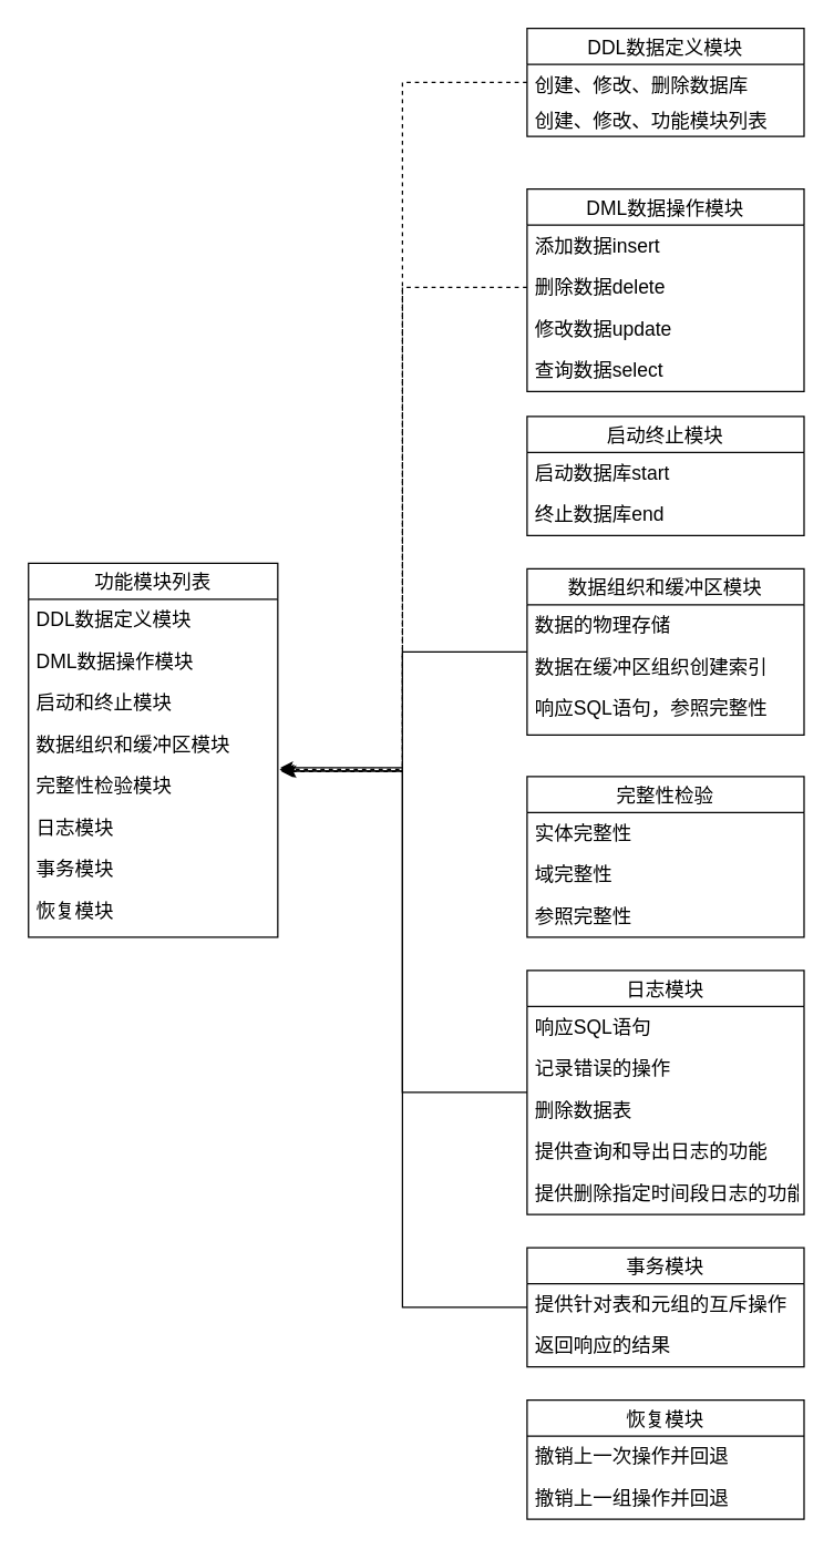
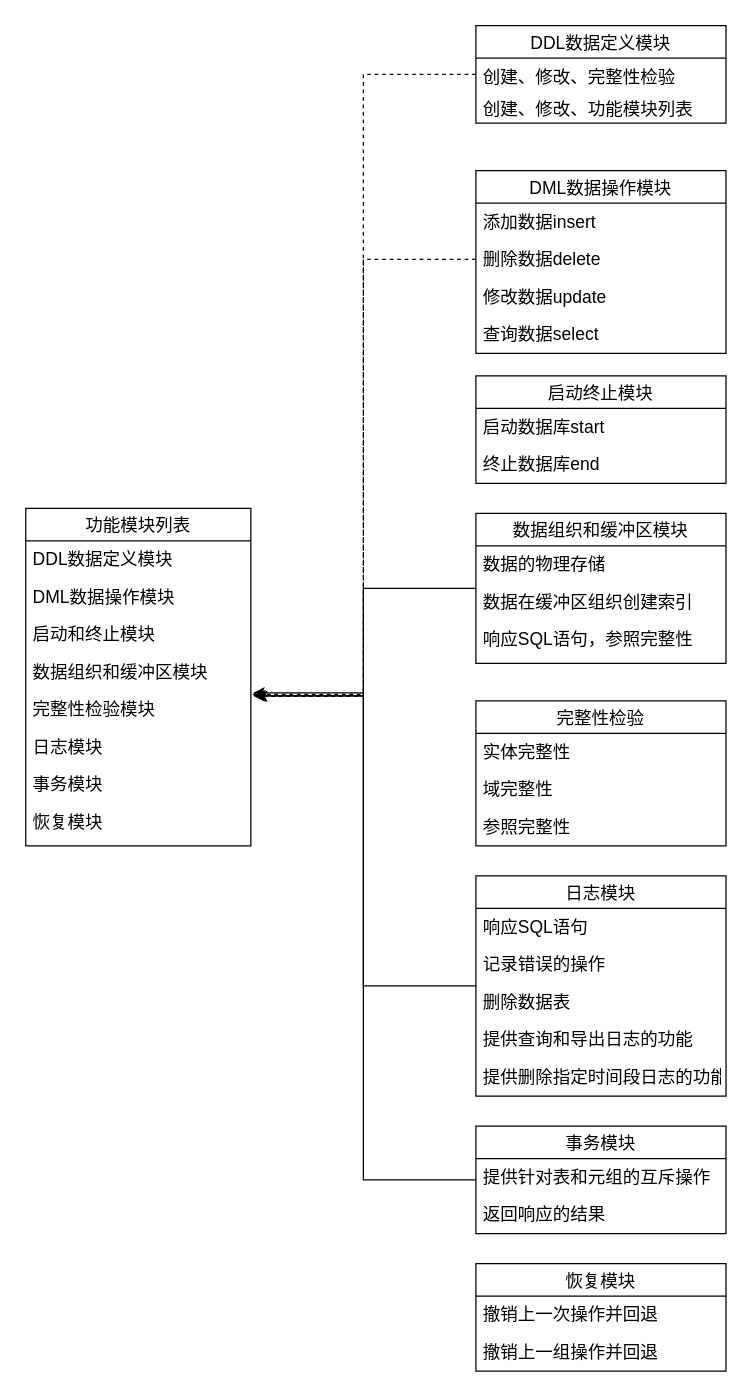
  <mxCell id="0" />
  <mxCell id="1" parent="0" />
  <mxCell id="2" value="功能模块列表" style="swimlane;fontStyle=0;childLayout=stackLayout;horizontal=1;startSize=26;horizontalStack=0;resizeParent=1;resizeParentMax=0;resizeLast=0;collapsible=1;marginBottom=0;align=center;fontSize=14;" parent="1" vertex="1"><mxGeometry x="20" y="406" width="180" height="270" as="geometry"><mxRectangle x="230" y="70" width="120" height="30" as="alternateBounds" /></mxGeometry></mxCell>
  <mxCell id="3" value="DDL数据定义模块 " style="text;strokeColor=none;fillColor=none;spacingLeft=4;spacingRight=4;overflow=hidden;rotatable=0;points=[[0,0.5],[1,0.5]];portConstraint=eastwest;fontSize=14;" parent="2" vertex="1"><mxGeometry y="26" width="180" height="30" as="geometry" /></mxCell>
  <mxCell id="4" value="DML数据操作模块" style="text;strokeColor=none;fillColor=none;spacingLeft=4;spacingRight=4;overflow=hidden;rotatable=0;points=[[0,0.5],[1,0.5]];portConstraint=eastwest;fontSize=14;" parent="2" vertex="1"><mxGeometry y="56" width="180" height="30" as="geometry" /></mxCell>
  <mxCell id="5" value="启动和终止模块 &#10;&#10;" style="text;strokeColor=none;fillColor=none;spacingLeft=4;spacingRight=4;overflow=hidden;rotatable=0;points=[[0,0.5],[1,0.5]];portConstraint=eastwest;fontSize=14;" parent="2" vertex="1"><mxGeometry y="86" width="180" height="30" as="geometry" /></mxCell>
  <mxCell id="6" value="数据组织和缓冲区模块" style="text;strokeColor=none;fillColor=none;spacingLeft=4;spacingRight=4;overflow=hidden;rotatable=0;points=[[0,0.5],[1,0.5]];portConstraint=eastwest;fontSize=14;" parent="2" vertex="1"><mxGeometry y="116" width="180" height="30" as="geometry" /></mxCell>
  <mxCell id="7" value="完整性检验模块" style="text;strokeColor=none;fillColor=none;spacingLeft=4;spacingRight=4;overflow=hidden;rotatable=0;points=[[0,0.5],[1,0.5]];portConstraint=eastwest;fontSize=14;" parent="2" vertex="1"><mxGeometry y="146" width="180" height="30" as="geometry" /></mxCell>
  <mxCell id="8" value="日志模块" style="text;strokeColor=none;fillColor=none;spacingLeft=4;spacingRight=4;overflow=hidden;rotatable=0;points=[[0,0.5],[1,0.5]];portConstraint=eastwest;fontSize=14;" parent="2" vertex="1"><mxGeometry y="176" width="180" height="30" as="geometry" /></mxCell>
  <mxCell id="9" value="事务模块" style="text;strokeColor=none;fillColor=none;spacingLeft=4;spacingRight=4;overflow=hidden;rotatable=0;points=[[0,0.5],[1,0.5]];portConstraint=eastwest;fontSize=14;" parent="2" vertex="1"><mxGeometry y="206" width="180" height="30" as="geometry" /></mxCell>
  <mxCell id="10" value="恢复模块" style="text;strokeColor=none;fillColor=none;spacingLeft=4;spacingRight=4;overflow=hidden;rotatable=0;points=[[0,0.5],[1,0.5]];portConstraint=eastwest;fontSize=14;" parent="2" vertex="1"><mxGeometry y="236" width="180" height="34" as="geometry" /></mxCell>
  <mxCell id="11" value="DDL数据定义模块" style="swimlane;fontStyle=0;childLayout=stackLayout;horizontal=1;startSize=26;fillColor=none;horizontalStack=0;resizeParent=1;resizeParentMax=0;resizeLast=0;collapsible=1;marginBottom=0;fontSize=14;" parent="1" vertex="1"><mxGeometry x="380" y="20" width="200" height="78" as="geometry" /></mxCell>
- <mxCell id="12" value="创建、修改、删除数据库" style="text;strokeColor=none;fillColor=none;align=left;verticalAlign=top;spacingLeft=4;spacingRight=4;overflow=hidden;rotatable=0;points=[[0,0.5],[1,0.5]];portConstraint=eastwest;fontSize=14;" parent="11" vertex="1"><mxGeometry y="26" width="200" height="26" as="geometry" /></mxCell>
+ <mxCell id="12" value="创建、修改、完整性检验" style="text;strokeColor=none;fillColor=none;align=left;verticalAlign=top;spacingLeft=4;spacingRight=4;overflow=hidden;rotatable=0;points=[[0,0.5],[1,0.5]];portConstraint=eastwest;fontSize=14;" parent="11" vertex="1"><mxGeometry y="26" width="200" height="26" as="geometry" /></mxCell>
  <mxCell id="13" value="创建、修改、功能模块列表" style="text;strokeColor=none;fillColor=none;align=left;verticalAlign=top;spacingLeft=4;spacingRight=4;overflow=hidden;rotatable=0;points=[[0,0.5],[1,0.5]];portConstraint=eastwest;fontSize=14;" parent="11" vertex="1"><mxGeometry y="52" width="200" height="26" as="geometry" /></mxCell>
  <mxCell id="14" value="DML数据操作模块" style="swimlane;fontStyle=0;childLayout=stackLayout;horizontal=1;startSize=26;horizontalStack=0;resizeParent=1;resizeParentMax=0;resizeLast=0;collapsible=1;marginBottom=0;align=center;fontSize=14;" parent="1" vertex="1"><mxGeometry x="380" y="136" width="200" height="146" as="geometry" /></mxCell>
  <mxCell id="15" value="添加数据insert    &#10;&#10;" style="text;strokeColor=none;fillColor=none;spacingLeft=4;spacingRight=4;overflow=hidden;rotatable=0;points=[[0,0.5],[1,0.5]];portConstraint=eastwest;fontSize=14;" parent="14" vertex="1"><mxGeometry y="26" width="200" height="30" as="geometry" /></mxCell>
  <mxCell id="16" value="删除数据delete" style="text;strokeColor=none;fillColor=none;spacingLeft=4;spacingRight=4;overflow=hidden;rotatable=0;points=[[0,0.5],[1,0.5]];portConstraint=eastwest;fontSize=14;" parent="14" vertex="1"><mxGeometry y="56" width="200" height="30" as="geometry" /></mxCell>
  <mxCell id="17" value="修改数据update" style="text;strokeColor=none;fillColor=none;spacingLeft=4;spacingRight=4;overflow=hidden;rotatable=0;points=[[0,0.5],[1,0.5]];portConstraint=eastwest;fontSize=14;" parent="14" vertex="1"><mxGeometry y="86" width="200" height="30" as="geometry" /></mxCell>
  <mxCell id="18" value="查询数据select" style="text;strokeColor=none;fillColor=none;spacingLeft=4;spacingRight=4;overflow=hidden;rotatable=0;points=[[0,0.5],[1,0.5]];portConstraint=eastwest;fontSize=14;" parent="14" vertex="1"><mxGeometry y="116" width="200" height="30" as="geometry" /></mxCell>
  <mxCell id="19" value="启动终止模块" style="swimlane;fontStyle=0;childLayout=stackLayout;horizontal=1;startSize=26;horizontalStack=0;resizeParent=1;resizeParentMax=0;resizeLast=0;collapsible=1;marginBottom=0;align=center;fontSize=14;" parent="1" vertex="1"><mxGeometry x="380" y="300" width="200" height="86" as="geometry" /></mxCell>
  <mxCell id="20" value="启动数据库start    " style="text;strokeColor=none;fillColor=none;spacingLeft=4;spacingRight=4;overflow=hidden;rotatable=0;points=[[0,0.5],[1,0.5]];portConstraint=eastwest;fontSize=14;" parent="19" vertex="1"><mxGeometry y="26" width="200" height="30" as="geometry" /></mxCell>
  <mxCell id="21" value="终止数据库end" style="text;strokeColor=none;fillColor=none;spacingLeft=4;spacingRight=4;overflow=hidden;rotatable=0;points=[[0,0.5],[1,0.5]];portConstraint=eastwest;fontSize=14;" parent="19" vertex="1"><mxGeometry y="56" width="200" height="30" as="geometry" /></mxCell>
  <mxCell id="22" style="edgeStyle=orthogonalEdgeStyle;rounded=0;orthogonalLoop=1;jettySize=auto;html=1;entryX=1.016;entryY=0.133;entryDx=0;entryDy=0;entryPerimeter=0;fontSize=14;" parent="1" source="23" target="7" edge="1"><mxGeometry relative="1" as="geometry"><Array as="points"><mxPoint x="290" y="470" /><mxPoint x="290" y="556" /></Array></mxGeometry></mxCell>
  <mxCell id="23" value="数据组织和缓冲区模块" style="swimlane;fontStyle=0;childLayout=stackLayout;horizontal=1;startSize=26;horizontalStack=0;resizeParent=1;resizeParentMax=0;resizeLast=0;collapsible=1;marginBottom=0;align=center;fontSize=14;" parent="1" vertex="1"><mxGeometry x="380" y="410" width="200" height="120" as="geometry" /></mxCell>
  <mxCell id="24" value="数据的物理存储" style="text;strokeColor=none;fillColor=none;spacingLeft=4;spacingRight=4;overflow=hidden;rotatable=0;points=[[0,0.5],[1,0.5]];portConstraint=eastwest;fontSize=14;" parent="23" vertex="1"><mxGeometry y="26" width="200" height="30" as="geometry" /></mxCell>
  <mxCell id="25" value="数据在缓冲区组织创建索引&#10;" style="text;strokeColor=none;fillColor=none;spacingLeft=4;spacingRight=4;overflow=hidden;rotatable=0;points=[[0,0.5],[1,0.5]];portConstraint=eastwest;fontSize=14;" parent="23" vertex="1"><mxGeometry y="56" width="200" height="30" as="geometry" /></mxCell>
  <mxCell id="26" value="响应SQL语句，参照完整性" style="text;strokeColor=none;fillColor=none;spacingLeft=4;spacingRight=4;overflow=hidden;rotatable=0;points=[[0,0.5],[1,0.5]];portConstraint=eastwest;fontSize=14;" parent="23" vertex="1"><mxGeometry y="86" width="200" height="34" as="geometry" /></mxCell>
  <mxCell id="27" value="完整性检验" style="swimlane;fontStyle=0;childLayout=stackLayout;horizontal=1;startSize=26;horizontalStack=0;resizeParent=1;resizeParentMax=0;resizeLast=0;collapsible=1;marginBottom=0;align=center;fontSize=14;" parent="1" vertex="1"><mxGeometry x="380" y="560" width="200" height="116" as="geometry" /></mxCell>
  <mxCell id="28" value="实体完整性" style="text;strokeColor=none;fillColor=none;spacingLeft=4;spacingRight=4;overflow=hidden;rotatable=0;points=[[0,0.5],[1,0.5]];portConstraint=eastwest;fontSize=14;" parent="27" vertex="1"><mxGeometry y="26" width="200" height="30" as="geometry" /></mxCell>
  <mxCell id="29" value="域完整性" style="text;strokeColor=none;fillColor=none;spacingLeft=4;spacingRight=4;overflow=hidden;rotatable=0;points=[[0,0.5],[1,0.5]];portConstraint=eastwest;fontSize=14;" parent="27" vertex="1"><mxGeometry y="56" width="200" height="30" as="geometry" /></mxCell>
  <mxCell id="30" value="参照完整性&#10;" style="text;strokeColor=none;fillColor=none;spacingLeft=4;spacingRight=4;overflow=hidden;rotatable=0;points=[[0,0.5],[1,0.5]];portConstraint=eastwest;fontSize=14;" parent="27" vertex="1"><mxGeometry y="86" width="200" height="30" as="geometry" /></mxCell>
  <mxCell id="31" style="edgeStyle=orthogonalEdgeStyle;rounded=0;orthogonalLoop=1;jettySize=auto;html=1;entryX=1.011;entryY=0.053;entryDx=0;entryDy=0;entryPerimeter=0;fontSize=14;" parent="1" source="32" target="7" edge="1"><mxGeometry relative="1" as="geometry"><Array as="points"><mxPoint x="290" y="788" /><mxPoint x="290" y="554" /></Array></mxGeometry></mxCell>
  <mxCell id="32" value="日志模块" style="swimlane;fontStyle=0;childLayout=stackLayout;horizontal=1;startSize=26;horizontalStack=0;resizeParent=1;resizeParentMax=0;resizeLast=0;collapsible=1;marginBottom=0;align=center;fontSize=14;" parent="1" vertex="1"><mxGeometry x="380" y="700" width="200" height="176" as="geometry" /></mxCell>
  <mxCell id="33" value="响应SQL语句" style="text;strokeColor=none;fillColor=none;spacingLeft=4;spacingRight=4;overflow=hidden;rotatable=0;points=[[0,0.5],[1,0.5]];portConstraint=eastwest;fontSize=14;" parent="32" vertex="1"><mxGeometry y="26" width="200" height="30" as="geometry" /></mxCell>
  <mxCell id="34" value="记录错误的操作" style="text;strokeColor=none;fillColor=none;spacingLeft=4;spacingRight=4;overflow=hidden;rotatable=0;points=[[0,0.5],[1,0.5]];portConstraint=eastwest;fontSize=14;" parent="32" vertex="1"><mxGeometry y="56" width="200" height="30" as="geometry" /></mxCell>
  <mxCell id="35" value="删除数据表" style="text;strokeColor=none;fillColor=none;spacingLeft=4;spacingRight=4;overflow=hidden;rotatable=0;points=[[0,0.5],[1,0.5]];portConstraint=eastwest;fontSize=14;" parent="32" vertex="1"><mxGeometry y="86" width="200" height="30" as="geometry" /></mxCell>
  <mxCell id="36" value="提供查询和导出日志的功能" style="text;strokeColor=none;fillColor=none;spacingLeft=4;spacingRight=4;overflow=hidden;rotatable=0;points=[[0,0.5],[1,0.5]];portConstraint=eastwest;fontSize=14;" parent="32" vertex="1"><mxGeometry y="116" width="200" height="30" as="geometry" /></mxCell>
  <mxCell id="37" value="提供删除指定时间段日志的功能" style="text;strokeColor=none;fillColor=none;spacingLeft=4;spacingRight=4;overflow=hidden;rotatable=0;points=[[0,0.5],[1,0.5]];portConstraint=eastwest;fontSize=14;" parent="32" vertex="1"><mxGeometry y="146" width="200" height="30" as="geometry" /></mxCell>
  <mxCell id="38" style="edgeStyle=orthogonalEdgeStyle;rounded=0;orthogonalLoop=1;jettySize=auto;html=1;entryX=1.011;entryY=0.133;entryDx=0;entryDy=0;entryPerimeter=0;fontSize=14;" parent="1" source="39" target="7" edge="1"><mxGeometry relative="1" as="geometry"><Array as="points"><mxPoint x="290" y="943" /><mxPoint x="290" y="556" /></Array></mxGeometry></mxCell>
  <mxCell id="39" value="事务模块" style="swimlane;fontStyle=0;childLayout=stackLayout;horizontal=1;startSize=26;horizontalStack=0;resizeParent=1;resizeParentMax=0;resizeLast=0;collapsible=1;marginBottom=0;align=center;fontSize=14;" parent="1" vertex="1"><mxGeometry x="380" y="900" width="200" height="86" as="geometry" /></mxCell>
  <mxCell id="40" value="提供针对表和元组的互斥操作" style="text;strokeColor=none;fillColor=none;spacingLeft=4;spacingRight=4;overflow=hidden;rotatable=0;points=[[0,0.5],[1,0.5]];portConstraint=eastwest;fontSize=14;" parent="39" vertex="1"><mxGeometry y="26" width="200" height="30" as="geometry" /></mxCell>
  <mxCell id="41" value="返回响应的结果" style="text;strokeColor=none;fillColor=none;spacingLeft=4;spacingRight=4;overflow=hidden;rotatable=0;points=[[0,0.5],[1,0.5]];portConstraint=eastwest;fontSize=14;" parent="39" vertex="1"><mxGeometry y="56" width="200" height="30" as="geometry" /></mxCell>
  <mxCell id="42" value="恢复模块" style="swimlane;fontStyle=0;childLayout=stackLayout;horizontal=1;startSize=26;horizontalStack=0;resizeParent=1;resizeParentMax=0;resizeLast=0;collapsible=1;marginBottom=0;align=center;fontSize=14;" parent="1" vertex="1"><mxGeometry x="380" y="1010" width="200" height="86" as="geometry" /></mxCell>
  <mxCell id="43" value="撤销上一次操作并回退" style="text;strokeColor=none;fillColor=none;spacingLeft=4;spacingRight=4;overflow=hidden;rotatable=0;points=[[0,0.5],[1,0.5]];portConstraint=eastwest;fontSize=14;" parent="42" vertex="1"><mxGeometry y="26" width="200" height="30" as="geometry" /></mxCell>
  <mxCell id="44" value="撤销上一组操作并回退" style="text;strokeColor=none;fillColor=none;spacingLeft=4;spacingRight=4;overflow=hidden;rotatable=0;points=[[0,0.5],[1,0.5]];portConstraint=eastwest;fontSize=14;" parent="42" vertex="1"><mxGeometry y="56" width="200" height="30" as="geometry" /></mxCell>
  <mxCell id="45" style="edgeStyle=orthogonalEdgeStyle;rounded=0;orthogonalLoop=1;jettySize=auto;html=1;entryX=1.007;entryY=0.093;entryDx=0;entryDy=0;entryPerimeter=0;fontSize=14;dashed=1;" parent="1" source="12" target="7" edge="1"><mxGeometry relative="1" as="geometry" /></mxCell>
  <mxCell id="46" style="edgeStyle=orthogonalEdgeStyle;rounded=0;orthogonalLoop=1;jettySize=auto;html=1;entryX=1.024;entryY=0.147;entryDx=0;entryDy=0;entryPerimeter=0;fontSize=14;dashed=1;" parent="1" source="16" target="7" edge="1"><mxGeometry relative="1" as="geometry" /></mxCell>
